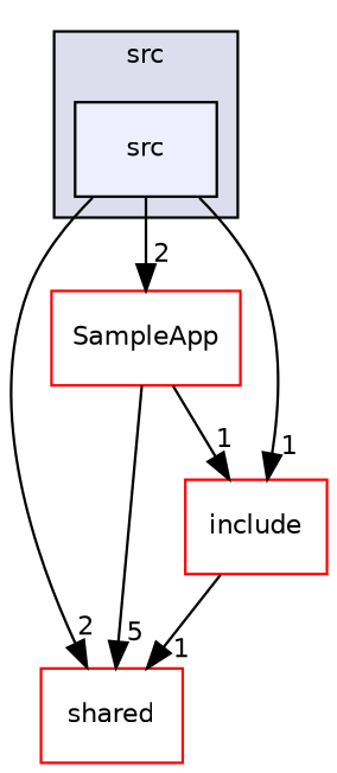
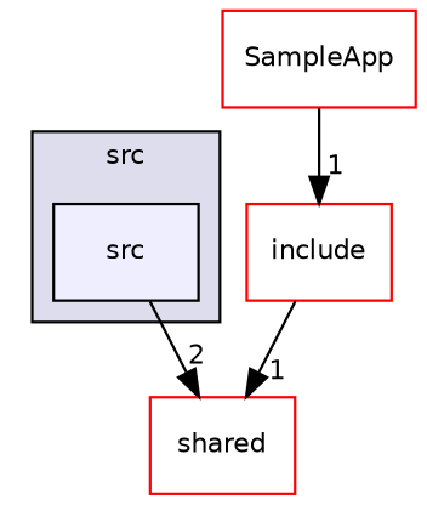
  digraph {
    compound=true
    node [fillcolor=white fontname=Helvetica fontsize=10 shape=box style=filled color=red]
    edge [headlabel=1 labeldistance=1.5 labelfontname=Helvetica labelfontsize=10]
    n1 [fillcolor="#eeeeff" label=src pencolor=black color=""]
    n2 [label=shared]
    n3 [label=SampleApp]
    n4 [label=include]
    subgraph cluster_1 {
      bgcolor="#ddddee"
      fontname=Helvetica
      fontsize=10
      label=src
      pencolor=black
      n1
    }
    n1 -> n2 [headlabel=2]
-   n1 -> n3 [headlabel=2]
-   n1 -> n4
-   n3 -> n2 [headlabel=5]
    n3 -> n4
    n4 -> n2
  }
